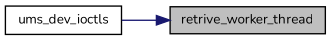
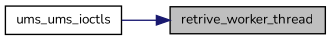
  digraph {
    rankdir=RL
    fontname=Nunito
    node [color=black fontname=Nunito fontsize=10 shape=record style=filled]
    n1 [fillcolor=grey75 fontcolor=black height=0.2 label=retrive_worker_thread width=0.4]
-   n2 [fillcolor=white height=0.2 label=ums_dev_ioctls width=0.4]
+   n2 [fillcolor=white height=0.2 label=ums_ums_ioctls width=0.4]
    n1 -> n2 [color=midnightblue dir=back fontname=Nunito fontsize=10 labelfontname=Helvetica labelfontsize=10 style=solid]
  }
